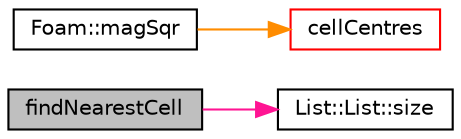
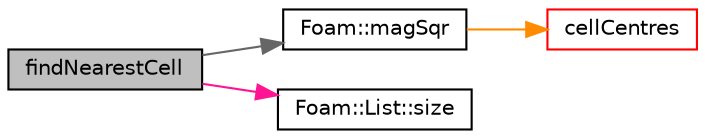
  digraph {
    rankdir=LR
    node [color=black fontname=Helvetica fontsize=10 shape=record]
    edge [fontname=Helvetica fontsize=10 labelfontname=Helvetica labelfontsize=10 style=solid]
    n1 [fillcolor=grey75 fontcolor=black height=0.2 label=findNearestCell style=filled width=0.4]
    n2 [height=0.2 label="Foam::magSqr" width=0.4]
-   n3 [height=0.2 label="List::List::size" width=0.4]
+   n3 [height=0.2 label="Foam::List::size" width=0.4]
    n4 [color=red height=0.2 label=cellCentres width=0.4]
+   n1 -> n2 [color=gray40]
    n1 -> n3 [color=deeppink]
    n2 -> n4 [color=darkorange]
  }
